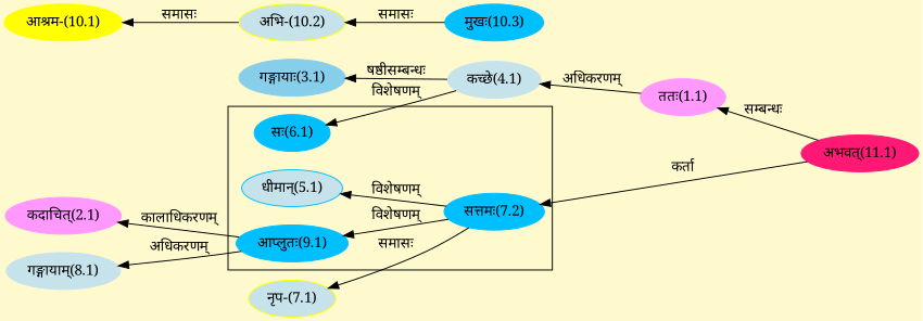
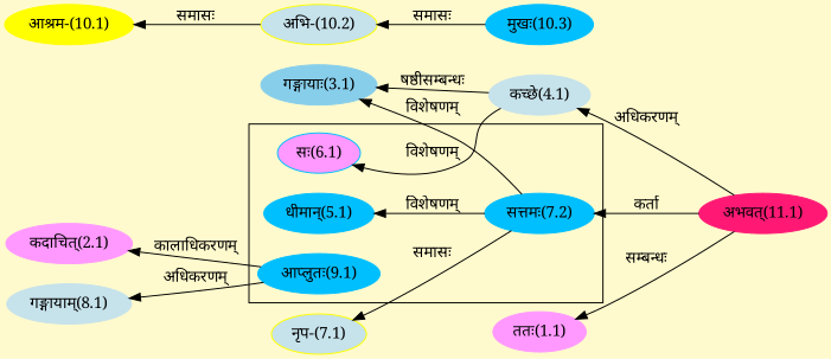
  digraph {
    bgcolor=lemonchiffon1
    compound=true
    fontname="Noto Serif"
    rankdir=LR
    node [color="#00BFFF" fontname="Noto Serif" style=filled]
    edge [dir=back fontname="Noto Serif"]
-   n1 [label="धीमान्(5.1)" fillcolor="#C6E2EB"]
+   n1 [label="धीमान्(5.1)"]
    n2 [label="सत्तमः(7.2)"]
-   n3 [label="सः(6.1)"]
+   n3 [label="सः(6.1)" fillcolor="#FF99FF"]
    n4 [label="आप्लुतः(9.1)"]
    n5 [color="#FF1975" label="अभवत्(11.1)"]
    n6 [color="#C6E2EB" label="कच्छे(4.1)"]
    n7 [color="#FF99FF" label="ततः(1.1)"]
    n8 [color="#FF99FF" label="कदाचित्(2.1)"]
    n9 [color="#87CEEB" label="गङ्गायाः(3.1)"]
    n10 [color="#FFFF00" fillcolor="#C6E2EB" label="नृप-(7.1)"]
    n11 [color="#C6E2EB" label="गङ्गायाम्(8.1)"]
    n12 [color="#FFFF00" label="आश्रम-(10.1)"]
    n13 [color="#FFFF00" fillcolor="#C6E2EB" label="अभि-(10.2)"]
    n14 [label="मुखः(10.3)"]
    subgraph cluster_1 {
      n1
      n2
      n3
      n4
    }
    n1 -> n2 [label="विशेषणम्"]
    n2 -> n5 [label="कर्ता"]
    n3 -> n6 [label="विशेषणम्"]
-   n4 -> n2 [label="विशेषणम्"]
-   n6 -> n7 [label="अधिकरणम्"]
+   n9 -> n2 [label="विशेषणम्"]
+   n6 -> n5 [label="अधिकरणम्"]
    n7 -> n5 [label="सम्बन्धः"]
    n8 -> n4 [label="कालाधिकरणम्"]
    n9 -> n6 [label="षष्ठीसम्बन्धः"]
    n10 -> n2 [label="समासः"]
    n11 -> n4 [label="अधिकरणम्"]
    n12 -> n13 [label="समासः"]
    n13 -> n14 [label="समासः"]
  }
